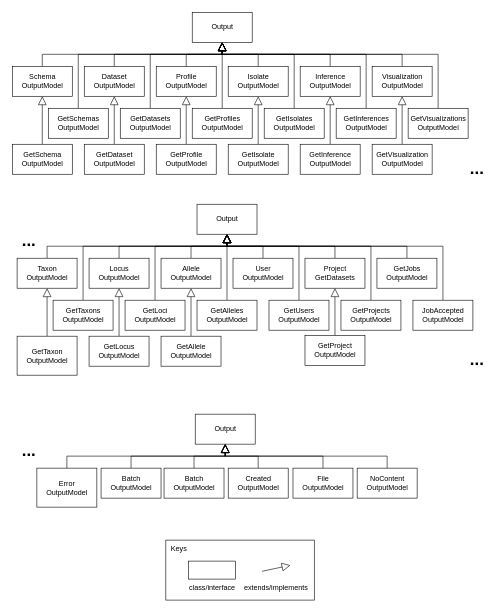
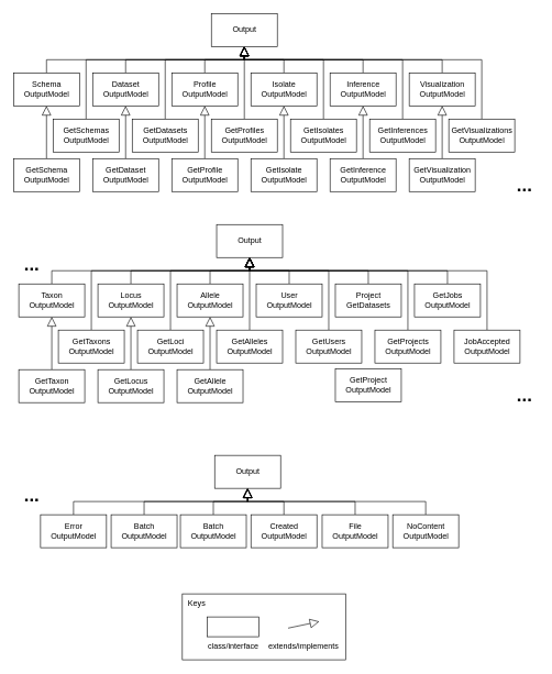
  <mxCell id="0" />
  <mxCell id="1" parent="0" />
  <mxCell id="2" value="Output" style="html=1;" parent="1" vertex="1"><mxGeometry x="320" y="20" width="100" height="50" as="geometry" /></mxCell>
  <mxCell id="3" style="edgeStyle=orthogonalEdgeStyle;rounded=0;orthogonalLoop=1;jettySize=auto;html=1;exitX=0.5;exitY=0;exitDx=0;exitDy=0;entryX=0.5;entryY=1;entryDx=0;entryDy=0;endArrow=block;endFill=0;endSize=12;" parent="1" source="4" target="2" edge="1"><mxGeometry relative="1" as="geometry" /></mxCell>
  <mxCell id="4" value="Profile&lt;br&gt;OutputModel" style="html=1;" parent="1" vertex="1"><mxGeometry x="260" y="110" width="100" height="50" as="geometry" /></mxCell>
  <mxCell id="5" style="edgeStyle=orthogonalEdgeStyle;rounded=0;orthogonalLoop=1;jettySize=auto;html=1;exitX=0.5;exitY=0;exitDx=0;exitDy=0;entryX=0.5;entryY=1;entryDx=0;entryDy=0;endArrow=block;endFill=0;endSize=12;" parent="1" source="6" target="2" edge="1"><mxGeometry relative="1" as="geometry" /></mxCell>
  <mxCell id="6" value="GetProfiles&lt;br&gt;OutputModel" style="html=1;" parent="1" vertex="1"><mxGeometry x="320" y="180" width="100" height="50" as="geometry" /></mxCell>
  <mxCell id="7" style="edgeStyle=orthogonalEdgeStyle;rounded=0;orthogonalLoop=1;jettySize=auto;html=1;exitX=0.5;exitY=0;exitDx=0;exitDy=0;entryX=0.5;entryY=1;entryDx=0;entryDy=0;endArrow=block;endFill=0;endSize=12;" parent="1" source="8" target="2" edge="1"><mxGeometry relative="1" as="geometry"><Array as="points"><mxPoint x="610" y="90" /><mxPoint x="370" y="90" /></Array></mxGeometry></mxCell>
  <mxCell id="8" value="GetInferences&lt;br&gt;OutputModel" style="html=1;" parent="1" vertex="1"><mxGeometry x="560" y="180" width="100" height="50" as="geometry" /></mxCell>
  <mxCell id="9" style="edgeStyle=orthogonalEdgeStyle;rounded=0;orthogonalLoop=1;jettySize=auto;html=1;exitX=0.5;exitY=0;exitDx=0;exitDy=0;entryX=0.5;entryY=1;entryDx=0;entryDy=0;endArrow=block;endFill=0;endSize=12;" parent="1" source="10" target="2" edge="1"><mxGeometry relative="1" as="geometry"><Array as="points"><mxPoint x="670" y="90" /><mxPoint x="370" y="90" /></Array></mxGeometry></mxCell>
  <mxCell id="10" value="Visualization&lt;br&gt;OutputModel" style="html=1;" parent="1" vertex="1"><mxGeometry x="620" y="110" width="100" height="50" as="geometry" /></mxCell>
  <mxCell id="11" style="edgeStyle=orthogonalEdgeStyle;rounded=0;orthogonalLoop=1;jettySize=auto;html=1;exitX=0.5;exitY=0;exitDx=0;exitDy=0;entryX=0.5;entryY=1;entryDx=0;entryDy=0;endArrow=block;endFill=0;endSize=12;" parent="1" source="12" target="2" edge="1"><mxGeometry relative="1" as="geometry"><Array as="points"><mxPoint x="130" y="90" /><mxPoint x="370" y="90" /></Array></mxGeometry></mxCell>
  <mxCell id="12" value="GetSchemas&lt;br&gt;OutputModel" style="html=1;" parent="1" vertex="1"><mxGeometry x="80" y="180" width="100" height="50" as="geometry" /></mxCell>
  <mxCell id="13" style="edgeStyle=orthogonalEdgeStyle;rounded=0;orthogonalLoop=1;jettySize=auto;html=1;exitX=0.5;exitY=0;exitDx=0;exitDy=0;entryX=0.5;entryY=1;entryDx=0;entryDy=0;endArrow=block;endFill=0;endSize=12;" parent="1" source="14" target="2" edge="1"><mxGeometry relative="1" as="geometry"><Array as="points"><mxPoint x="190" y="90" /><mxPoint x="370" y="90" /></Array></mxGeometry></mxCell>
  <mxCell id="14" value="Dataset&lt;br&gt;OutputModel" style="html=1;" parent="1" vertex="1"><mxGeometry x="140" y="110" width="100" height="50" as="geometry" /></mxCell>
  <mxCell id="15" style="edgeStyle=orthogonalEdgeStyle;rounded=0;orthogonalLoop=1;jettySize=auto;html=1;exitX=0.5;exitY=0;exitDx=0;exitDy=0;entryX=0.5;entryY=1;entryDx=0;entryDy=0;endArrow=block;endFill=0;endSize=12;" parent="1" source="16" target="2" edge="1"><mxGeometry relative="1" as="geometry"><Array as="points"><mxPoint x="70" y="90" /><mxPoint x="370" y="90" /></Array></mxGeometry></mxCell>
  <mxCell id="16" value="Schema&lt;br&gt;OutputModel" style="html=1;" parent="1" vertex="1"><mxGeometry x="20" y="110" width="100" height="50" as="geometry" /></mxCell>
  <mxCell id="17" style="edgeStyle=orthogonalEdgeStyle;rounded=0;orthogonalLoop=1;jettySize=auto;html=1;exitX=0.5;exitY=0;exitDx=0;exitDy=0;entryX=0.5;entryY=1;entryDx=0;entryDy=0;endArrow=block;endFill=0;endSize=12;" parent="1" source="18" target="2" edge="1"><mxGeometry relative="1" as="geometry"><Array as="points"><mxPoint x="730" y="90" /><mxPoint x="370" y="90" /></Array></mxGeometry></mxCell>
  <mxCell id="18" value="GetVisualizations&lt;br&gt;OutputModel" style="html=1;" parent="1" vertex="1"><mxGeometry x="680" y="180" width="100" height="50" as="geometry" /></mxCell>
  <mxCell id="19" style="edgeStyle=orthogonalEdgeStyle;rounded=0;orthogonalLoop=1;jettySize=auto;html=1;exitX=0.5;exitY=0;exitDx=0;exitDy=0;entryX=0.5;entryY=1;entryDx=0;entryDy=0;endArrow=block;endFill=0;endSize=12;" parent="1" source="20" target="2" edge="1"><mxGeometry relative="1" as="geometry"><Array as="points"><mxPoint x="250" y="90" /><mxPoint x="370" y="90" /></Array></mxGeometry></mxCell>
  <mxCell id="20" value="GetDatasets&lt;br&gt;OutputModel" style="html=1;" parent="1" vertex="1"><mxGeometry x="200" y="180" width="100" height="50" as="geometry" /></mxCell>
  <mxCell id="21" style="edgeStyle=orthogonalEdgeStyle;rounded=0;orthogonalLoop=1;jettySize=auto;html=1;exitX=0.5;exitY=0;exitDx=0;exitDy=0;entryX=0.5;entryY=1;entryDx=0;entryDy=0;endArrow=block;endFill=0;endSize=12;" parent="1" source="22" target="2" edge="1"><mxGeometry relative="1" as="geometry"><Array as="points"><mxPoint x="490" y="90" /><mxPoint x="370" y="90" /></Array></mxGeometry></mxCell>
  <mxCell id="22" value="GetIsolates&lt;br&gt;OutputModel" style="html=1;" parent="1" vertex="1"><mxGeometry x="440" y="180" width="100" height="50" as="geometry" /></mxCell>
  <mxCell id="23" style="edgeStyle=orthogonalEdgeStyle;rounded=0;orthogonalLoop=1;jettySize=auto;html=1;exitX=0.5;exitY=0;exitDx=0;exitDy=0;entryX=0.5;entryY=1;entryDx=0;entryDy=0;endArrow=block;endFill=0;endSize=12;" parent="1" source="24" target="2" edge="1"><mxGeometry relative="1" as="geometry"><Array as="points"><mxPoint x="550" y="90" /><mxPoint x="370" y="90" /></Array></mxGeometry></mxCell>
  <mxCell id="24" value="Inference&lt;br&gt;OutputModel" style="html=1;" parent="1" vertex="1"><mxGeometry x="500" y="110" width="100" height="50" as="geometry" /></mxCell>
  <mxCell id="25" style="edgeStyle=orthogonalEdgeStyle;rounded=0;orthogonalLoop=1;jettySize=auto;html=1;exitX=0.5;exitY=0;exitDx=0;exitDy=0;entryX=0.5;entryY=1;entryDx=0;entryDy=0;endArrow=block;endFill=0;endSize=12;" parent="1" source="26" target="2" edge="1"><mxGeometry relative="1" as="geometry" /></mxCell>
  <mxCell id="26" value="Isolate&lt;br&gt;OutputModel" style="html=1;" parent="1" vertex="1"><mxGeometry x="380" y="110" width="100" height="50" as="geometry" /></mxCell>
  <mxCell id="27" style="edgeStyle=orthogonalEdgeStyle;rounded=0;orthogonalLoop=1;jettySize=auto;html=1;exitX=0.5;exitY=0;exitDx=0;exitDy=0;entryX=0.5;entryY=1;entryDx=0;entryDy=0;endArrow=block;endFill=0;endSize=12;" parent="1" source="28" target="16" edge="1"><mxGeometry relative="1" as="geometry" /></mxCell>
  <mxCell id="28" value="GetSchema&lt;br&gt;OutputModel" style="html=1;" parent="1" vertex="1"><mxGeometry x="20" y="240" width="100" height="50" as="geometry" /></mxCell>
  <mxCell id="29" style="edgeStyle=orthogonalEdgeStyle;rounded=0;orthogonalLoop=1;jettySize=auto;html=1;exitX=0.5;exitY=0;exitDx=0;exitDy=0;entryX=0.5;entryY=1;entryDx=0;entryDy=0;endArrow=block;endFill=0;endSize=12;" parent="1" source="30" target="14" edge="1"><mxGeometry relative="1" as="geometry" /></mxCell>
  <mxCell id="30" value="GetDataset&lt;br&gt;OutputModel" style="html=1;" parent="1" vertex="1"><mxGeometry x="140" y="240" width="100" height="50" as="geometry" /></mxCell>
  <mxCell id="31" style="edgeStyle=orthogonalEdgeStyle;rounded=0;orthogonalLoop=1;jettySize=auto;html=1;exitX=0.5;exitY=0;exitDx=0;exitDy=0;entryX=0.5;entryY=1;entryDx=0;entryDy=0;endArrow=block;endFill=0;endSize=12;" parent="1" source="32" target="4" edge="1"><mxGeometry relative="1" as="geometry" /></mxCell>
  <mxCell id="32" value="GetProfile&lt;br&gt;OutputModel" style="html=1;" parent="1" vertex="1"><mxGeometry x="260" y="240" width="100" height="50" as="geometry" /></mxCell>
  <mxCell id="33" style="edgeStyle=orthogonalEdgeStyle;rounded=0;orthogonalLoop=1;jettySize=auto;html=1;exitX=0.5;exitY=0;exitDx=0;exitDy=0;entryX=0.5;entryY=1;entryDx=0;entryDy=0;endArrow=block;endFill=0;endSize=12;" parent="1" source="34" target="26" edge="1"><mxGeometry relative="1" as="geometry" /></mxCell>
  <mxCell id="34" value="GetIsolate&lt;br&gt;OutputModel" style="html=1;" parent="1" vertex="1"><mxGeometry x="380" y="240" width="100" height="50" as="geometry" /></mxCell>
  <mxCell id="35" style="edgeStyle=orthogonalEdgeStyle;rounded=0;orthogonalLoop=1;jettySize=auto;html=1;exitX=0.5;exitY=0;exitDx=0;exitDy=0;entryX=0.5;entryY=1;entryDx=0;entryDy=0;endArrow=block;endFill=0;endSize=12;" parent="1" source="36" target="24" edge="1"><mxGeometry relative="1" as="geometry" /></mxCell>
  <mxCell id="36" value="GetInference&lt;br&gt;OutputModel" style="html=1;" parent="1" vertex="1"><mxGeometry x="500" y="240" width="100" height="50" as="geometry" /></mxCell>
  <mxCell id="37" style="edgeStyle=orthogonalEdgeStyle;rounded=0;orthogonalLoop=1;jettySize=auto;html=1;exitX=0.5;exitY=0;exitDx=0;exitDy=0;entryX=0.5;entryY=1;entryDx=0;entryDy=0;endArrow=block;endFill=0;endSize=12;" parent="1" source="38" target="10" edge="1"><mxGeometry relative="1" as="geometry" /></mxCell>
  <mxCell id="38" value="GetVisualization&lt;br&gt;OutputModel" style="html=1;" parent="1" vertex="1"><mxGeometry x="620" y="240" width="100" height="50" as="geometry" /></mxCell>
  <mxCell id="39" value="&lt;span style=&quot;font-size: 28px&quot;&gt;&lt;b&gt;...&lt;/b&gt;&lt;/span&gt;" style="text;html=1;strokeColor=none;fillColor=none;align=center;verticalAlign=middle;whiteSpace=wrap;rounded=0;" parent="1" vertex="1"><mxGeometry x="775" y="270" width="40" height="20" as="geometry" /></mxCell>
  <mxCell id="40" value="&lt;span style=&quot;font-size: 28px&quot;&gt;&lt;b&gt;...&lt;/b&gt;&lt;/span&gt;" style="text;html=1;strokeColor=none;fillColor=none;align=center;verticalAlign=middle;whiteSpace=wrap;rounded=0;" parent="1" vertex="1"><mxGeometry x="775" y="589" width="40" height="20" as="geometry" /></mxCell>
  <mxCell id="41" value="Output" style="html=1;" parent="1" vertex="1"><mxGeometry x="328" y="340" width="100" height="50" as="geometry" /></mxCell>
  <mxCell id="42" style="edgeStyle=orthogonalEdgeStyle;rounded=0;orthogonalLoop=1;jettySize=auto;html=1;exitX=0.5;exitY=0;exitDx=0;exitDy=0;entryX=0.5;entryY=1;entryDx=0;entryDy=0;endArrow=block;endFill=0;endSize=12;" parent="1" source="43" target="41" edge="1"><mxGeometry relative="1" as="geometry" /></mxCell>
  <mxCell id="43" value="Allele&lt;br&gt;OutputModel" style="html=1;" parent="1" vertex="1"><mxGeometry x="268" y="430" width="100" height="50" as="geometry" /></mxCell>
  <mxCell id="44" style="edgeStyle=orthogonalEdgeStyle;rounded=0;orthogonalLoop=1;jettySize=auto;html=1;exitX=0.5;exitY=0;exitDx=0;exitDy=0;entryX=0.5;entryY=1;entryDx=0;entryDy=0;endArrow=block;endFill=0;endSize=12;" parent="1" source="45" target="41" edge="1"><mxGeometry relative="1" as="geometry" /></mxCell>
  <mxCell id="45" value="GetAlleles&lt;br&gt;OutputModel" style="html=1;" parent="1" vertex="1"><mxGeometry x="328" y="500" width="100" height="50" as="geometry" /></mxCell>
  <mxCell id="46" style="edgeStyle=orthogonalEdgeStyle;rounded=0;orthogonalLoop=1;jettySize=auto;html=1;exitX=0.5;exitY=0;exitDx=0;exitDy=0;entryX=0.5;entryY=1;entryDx=0;entryDy=0;endArrow=block;endFill=0;endSize=12;" parent="1" source="47" target="41" edge="1"><mxGeometry relative="1" as="geometry"><Array as="points"><mxPoint x="618" y="410" /><mxPoint x="378" y="410" /></Array></mxGeometry></mxCell>
  <mxCell id="47" value="GetProjects&lt;br&gt;OutputModel" style="html=1;" parent="1" vertex="1"><mxGeometry x="568" y="500" width="100" height="50" as="geometry" /></mxCell>
  <mxCell id="48" style="edgeStyle=orthogonalEdgeStyle;rounded=0;orthogonalLoop=1;jettySize=auto;html=1;exitX=0.5;exitY=0;exitDx=0;exitDy=0;entryX=0.5;entryY=1;entryDx=0;entryDy=0;endArrow=block;endFill=0;endSize=12;" parent="1" source="49" target="41" edge="1"><mxGeometry relative="1" as="geometry"><Array as="points"><mxPoint x="678" y="410" /><mxPoint x="378" y="410" /></Array></mxGeometry></mxCell>
  <mxCell id="49" value="GetJobs&lt;br&gt;OutputModel" style="html=1;" parent="1" vertex="1"><mxGeometry x="628" y="430" width="100" height="50" as="geometry" /></mxCell>
  <mxCell id="50" style="edgeStyle=orthogonalEdgeStyle;rounded=0;orthogonalLoop=1;jettySize=auto;html=1;exitX=0.5;exitY=0;exitDx=0;exitDy=0;entryX=0.5;entryY=1;entryDx=0;entryDy=0;endArrow=block;endFill=0;endSize=12;" parent="1" source="51" target="41" edge="1"><mxGeometry relative="1" as="geometry"><Array as="points"><mxPoint x="138" y="410" /><mxPoint x="378" y="410" /></Array></mxGeometry></mxCell>
  <mxCell id="51" value="GetTaxons&lt;br&gt;OutputModel" style="html=1;" parent="1" vertex="1"><mxGeometry x="88" y="500" width="100" height="50" as="geometry" /></mxCell>
  <mxCell id="52" style="edgeStyle=orthogonalEdgeStyle;rounded=0;orthogonalLoop=1;jettySize=auto;html=1;exitX=0.5;exitY=0;exitDx=0;exitDy=0;entryX=0.5;entryY=1;entryDx=0;entryDy=0;endArrow=block;endFill=0;endSize=12;" parent="1" source="53" target="41" edge="1"><mxGeometry relative="1" as="geometry"><Array as="points"><mxPoint x="198" y="410" /><mxPoint x="378" y="410" /></Array></mxGeometry></mxCell>
  <mxCell id="53" value="Locus&lt;br&gt;OutputModel" style="html=1;" parent="1" vertex="1"><mxGeometry x="148" y="430" width="100" height="50" as="geometry" /></mxCell>
  <mxCell id="54" style="edgeStyle=orthogonalEdgeStyle;rounded=0;orthogonalLoop=1;jettySize=auto;html=1;exitX=0.5;exitY=0;exitDx=0;exitDy=0;entryX=0.5;entryY=1;entryDx=0;entryDy=0;endArrow=block;endFill=0;endSize=12;" parent="1" source="55" target="41" edge="1"><mxGeometry relative="1" as="geometry"><Array as="points"><mxPoint x="78" y="410" /><mxPoint x="378" y="410" /></Array></mxGeometry></mxCell>
  <mxCell id="55" value="Taxon&lt;br&gt;OutputModel" style="html=1;" parent="1" vertex="1"><mxGeometry x="28" y="430" width="100" height="50" as="geometry" /></mxCell>
  <mxCell id="56" style="edgeStyle=orthogonalEdgeStyle;rounded=0;orthogonalLoop=1;jettySize=auto;html=1;exitX=0.5;exitY=0;exitDx=0;exitDy=0;entryX=0.5;entryY=1;entryDx=0;entryDy=0;endArrow=block;endFill=0;endSize=12;" parent="1" source="57" target="41" edge="1"><mxGeometry relative="1" as="geometry"><Array as="points"><mxPoint x="738" y="410" /><mxPoint x="378" y="410" /></Array></mxGeometry></mxCell>
  <mxCell id="57" value="JobAccepted&lt;br&gt;OutputModel" style="html=1;" parent="1" vertex="1"><mxGeometry x="688" y="500" width="100" height="50" as="geometry" /></mxCell>
  <mxCell id="58" style="edgeStyle=orthogonalEdgeStyle;rounded=0;orthogonalLoop=1;jettySize=auto;html=1;exitX=0.5;exitY=0;exitDx=0;exitDy=0;entryX=0.5;entryY=1;entryDx=0;entryDy=0;endArrow=block;endFill=0;endSize=12;" parent="1" source="59" target="41" edge="1"><mxGeometry relative="1" as="geometry"><Array as="points"><mxPoint x="258" y="410" /><mxPoint x="378" y="410" /></Array></mxGeometry></mxCell>
  <mxCell id="59" value="GetLoci&lt;br&gt;OutputModel" style="html=1;" parent="1" vertex="1"><mxGeometry x="208" y="500" width="100" height="50" as="geometry" /></mxCell>
  <mxCell id="60" style="edgeStyle=orthogonalEdgeStyle;rounded=0;orthogonalLoop=1;jettySize=auto;html=1;exitX=0.5;exitY=0;exitDx=0;exitDy=0;entryX=0.5;entryY=1;entryDx=0;entryDy=0;endArrow=block;endFill=0;endSize=12;" parent="1" source="61" target="41" edge="1"><mxGeometry relative="1" as="geometry"><Array as="points"><mxPoint x="498" y="410" /><mxPoint x="378" y="410" /></Array></mxGeometry></mxCell>
  <mxCell id="61" value="GetUsers&lt;br&gt;OutputModel" style="html=1;" parent="1" vertex="1"><mxGeometry x="448" y="500" width="100" height="50" as="geometry" /></mxCell>
  <mxCell id="62" style="edgeStyle=orthogonalEdgeStyle;rounded=0;orthogonalLoop=1;jettySize=auto;html=1;exitX=0.5;exitY=0;exitDx=0;exitDy=0;entryX=0.5;entryY=1;entryDx=0;entryDy=0;endArrow=block;endFill=0;endSize=12;" parent="1" source="63" target="41" edge="1"><mxGeometry relative="1" as="geometry"><Array as="points"><mxPoint x="558" y="410" /><mxPoint x="378" y="410" /></Array></mxGeometry></mxCell>
  <mxCell id="63" value="Project&lt;br&gt;GetDatasets" style="html=1;" parent="1" vertex="1"><mxGeometry x="508" y="430" width="100" height="50" as="geometry" /></mxCell>
  <mxCell id="64" style="edgeStyle=orthogonalEdgeStyle;rounded=0;orthogonalLoop=1;jettySize=auto;html=1;exitX=0.5;exitY=0;exitDx=0;exitDy=0;entryX=0.5;entryY=1;entryDx=0;entryDy=0;endArrow=block;endFill=0;endSize=12;" parent="1" source="65" target="41" edge="1"><mxGeometry relative="1" as="geometry" /></mxCell>
  <mxCell id="65" value="User&lt;br&gt;OutputModel" style="html=1;" parent="1" vertex="1"><mxGeometry x="388" y="430" width="100" height="50" as="geometry" /></mxCell>
  <mxCell id="66" style="edgeStyle=orthogonalEdgeStyle;rounded=0;orthogonalLoop=1;jettySize=auto;html=1;exitX=0.5;exitY=0;exitDx=0;exitDy=0;entryX=0.5;entryY=1;entryDx=0;entryDy=0;endArrow=block;endFill=0;endSize=12;" parent="1" source="67" target="55" edge="1"><mxGeometry relative="1" as="geometry" /></mxCell>
- <mxCell id="67" value="GetTaxon&lt;br&gt;OutputModel" style="html=1;" parent="1" vertex="1"><mxGeometry x="28" y="560" width="100" height="65" as="geometry" /></mxCell>
+ <mxCell id="67" value="GetTaxon&lt;br&gt;OutputModel" style="html=1;" parent="1" vertex="1"><mxGeometry x="28" y="560" width="100" height="50" as="geometry" /></mxCell>
  <mxCell id="68" style="edgeStyle=orthogonalEdgeStyle;rounded=0;orthogonalLoop=1;jettySize=auto;html=1;exitX=0.5;exitY=0;exitDx=0;exitDy=0;entryX=0.5;entryY=1;entryDx=0;entryDy=0;endArrow=block;endFill=0;endSize=12;" parent="1" source="69" target="53" edge="1"><mxGeometry relative="1" as="geometry" /></mxCell>
  <mxCell id="69" value="GetLocus&lt;br&gt;OutputModel" style="html=1;" parent="1" vertex="1"><mxGeometry x="148" y="560" width="100" height="50" as="geometry" /></mxCell>
  <mxCell id="70" style="edgeStyle=orthogonalEdgeStyle;rounded=0;orthogonalLoop=1;jettySize=auto;html=1;exitX=0.5;exitY=0;exitDx=0;exitDy=0;entryX=0.5;entryY=1;entryDx=0;entryDy=0;endArrow=block;endFill=0;endSize=12;" parent="1" source="71" target="43" edge="1"><mxGeometry relative="1" as="geometry" /></mxCell>
  <mxCell id="71" value="GetAllele&lt;br&gt;OutputModel" style="html=1;" parent="1" vertex="1"><mxGeometry x="268" y="560" width="100" height="50" as="geometry" /></mxCell>
- <mxCell id="72" style="edgeStyle=orthogonalEdgeStyle;rounded=0;orthogonalLoop=1;jettySize=auto;html=1;exitX=0.5;exitY=0;exitDx=0;exitDy=0;entryX=0.5;entryY=1;entryDx=0;entryDy=0;endArrow=block;endFill=0;endSize=12;" parent="1" source="73" target="63" edge="1"><mxGeometry relative="1" as="geometry" /></mxCell>
  <mxCell id="73" value="GetProject&lt;br&gt;OutputModel" style="html=1;" parent="1" vertex="1"><mxGeometry x="508" y="559" width="100" height="50" as="geometry" /></mxCell>
  <mxCell id="74" value="Output" style="html=1;" parent="1" vertex="1"><mxGeometry x="325" y="690" width="100" height="50" as="geometry" /></mxCell>
  <mxCell id="75" style="edgeStyle=orthogonalEdgeStyle;rounded=0;orthogonalLoop=1;jettySize=auto;html=1;exitX=0.5;exitY=0;exitDx=0;exitDy=0;entryX=0.5;entryY=1;entryDx=0;entryDy=0;endArrow=block;endFill=0;endSize=12;" parent="1" source="76" target="74" edge="1"><mxGeometry relative="1" as="geometry"><Array as="points"><mxPoint x="111" y="760" /><mxPoint x="375" y="760" /></Array></mxGeometry></mxCell>
- <mxCell id="76" value="Error&lt;br&gt;OutputModel" style="html=1;" parent="1" vertex="1"><mxGeometry x="61" y="780" width="100" height="65" as="geometry" /></mxCell>
+ <mxCell id="76" value="Error&lt;br&gt;OutputModel" style="html=1;" parent="1" vertex="1"><mxGeometry x="61" y="780" width="100" height="50" as="geometry" /></mxCell>
  <mxCell id="77" style="edgeStyle=orthogonalEdgeStyle;rounded=0;orthogonalLoop=1;jettySize=auto;html=1;exitX=0.5;exitY=0;exitDx=0;exitDy=0;entryX=0.5;entryY=1;entryDx=0;entryDy=0;endArrow=block;endFill=0;endSize=12;" parent="1" source="78" target="74" edge="1"><mxGeometry relative="1" as="geometry"><Array as="points"><mxPoint x="218" y="760" /><mxPoint x="375" y="760" /></Array></mxGeometry></mxCell>
  <mxCell id="78" value="Batch&lt;br&gt;OutputModel" style="html=1;" parent="1" vertex="1"><mxGeometry x="168" y="780" width="100" height="50" as="geometry" /></mxCell>
  <mxCell id="79" style="edgeStyle=orthogonalEdgeStyle;rounded=0;orthogonalLoop=1;jettySize=auto;html=1;exitX=0.5;exitY=0;exitDx=0;exitDy=0;entryX=0.5;entryY=1;entryDx=0;entryDy=0;endArrow=block;endFill=0;endSize=12;" parent="1" source="80" target="74" edge="1"><mxGeometry relative="1" as="geometry" /></mxCell>
  <mxCell id="80" value="Batch&lt;br&gt;OutputModel" style="html=1;" parent="1" vertex="1"><mxGeometry x="273" y="780" width="100" height="50" as="geometry" /></mxCell>
  <mxCell id="81" style="edgeStyle=orthogonalEdgeStyle;rounded=0;orthogonalLoop=1;jettySize=auto;html=1;exitX=0.5;exitY=0;exitDx=0;exitDy=0;entryX=0.5;entryY=1;entryDx=0;entryDy=0;endArrow=block;endFill=0;endSize=12;" parent="1" source="82" target="74" edge="1"><mxGeometry relative="1" as="geometry" /></mxCell>
  <mxCell id="82" value="Created&lt;br&gt;OutputModel" style="html=1;" parent="1" vertex="1"><mxGeometry x="380" y="780" width="100" height="50" as="geometry" /></mxCell>
  <mxCell id="83" style="edgeStyle=orthogonalEdgeStyle;rounded=0;orthogonalLoop=1;jettySize=auto;html=1;exitX=0.5;exitY=0;exitDx=0;exitDy=0;entryX=0.5;entryY=1;entryDx=0;entryDy=0;endArrow=block;endFill=0;endSize=12;" parent="1" source="84" target="74" edge="1"><mxGeometry relative="1" as="geometry"><Array as="points"><mxPoint x="538" y="760" /><mxPoint x="375" y="760" /></Array></mxGeometry></mxCell>
  <mxCell id="84" value="File&lt;br&gt;OutputModel" style="html=1;" parent="1" vertex="1"><mxGeometry x="488" y="780" width="100" height="50" as="geometry" /></mxCell>
  <mxCell id="85" style="edgeStyle=orthogonalEdgeStyle;rounded=0;orthogonalLoop=1;jettySize=auto;html=1;exitX=0.5;exitY=0;exitDx=0;exitDy=0;entryX=0.5;entryY=1;entryDx=0;entryDy=0;endArrow=block;endFill=0;endSize=12;" parent="1" source="86" target="74" edge="1"><mxGeometry relative="1" as="geometry"><Array as="points"><mxPoint x="645" y="760" /><mxPoint x="375" y="760" /></Array></mxGeometry></mxCell>
  <mxCell id="86" value="NoContent&lt;br&gt;OutputModel" style="html=1;" parent="1" vertex="1"><mxGeometry x="595" y="780" width="100" height="50" as="geometry" /></mxCell>
  <mxCell id="87" value="&lt;span style=&quot;font-size: 28px&quot;&gt;&lt;b&gt;...&lt;/b&gt;&lt;/span&gt;" style="text;html=1;strokeColor=none;fillColor=none;align=center;verticalAlign=middle;whiteSpace=wrap;rounded=0;" parent="1" vertex="1"><mxGeometry x="28" y="390" width="40" height="20" as="geometry" /></mxCell>
  <mxCell id="88" value="&lt;span style=&quot;font-size: 28px&quot;&gt;&lt;b&gt;...&lt;/b&gt;&lt;/span&gt;" style="text;html=1;strokeColor=none;fillColor=none;align=center;verticalAlign=middle;whiteSpace=wrap;rounded=0;" parent="1" vertex="1"><mxGeometry x="28" y="740" width="40" height="20" as="geometry" /></mxCell>
  <mxCell id="89" value="" style="group" vertex="1" connectable="0" parent="1"><mxGeometry x="276" y="900" width="247.5" height="100" as="geometry" /></mxCell>
  <mxCell id="90" value="&amp;nbsp; Keys" style="rounded=0;whiteSpace=wrap;html=1;align=left;verticalAlign=top;" vertex="1" parent="89"><mxGeometry width="247.5" height="100" as="geometry" /></mxCell>
  <mxCell id="91" value="" style="endArrow=block;html=1;exitX=1;exitY=0.5;exitDx=0;exitDy=0;startArrow=none;startFill=0;endFill=0;endSize=12;" edge="1" parent="89"><mxGeometry width="50" height="50" relative="1" as="geometry"><mxPoint x="160.348" y="52" as="sourcePoint" /><mxPoint x="207.742" y="42" as="targetPoint" /></mxGeometry></mxCell>
  <mxCell id="92" value="extends/implements" style="text;html=1;strokeColor=none;fillColor=none;align=center;verticalAlign=middle;whiteSpace=wrap;rounded=0;" vertex="1" parent="89"><mxGeometry x="139.021" y="70" width="89.521" height="20" as="geometry" /></mxCell>
  <mxCell id="93" value="class/interface" style="text;html=1;strokeColor=none;fillColor=none;align=center;verticalAlign=middle;whiteSpace=wrap;rounded=0;" vertex="1" parent="89"><mxGeometry x="45.526" y="70" width="62.665" height="20" as="geometry" /></mxCell>
  <mxCell id="94" value="" style="rounded=0;whiteSpace=wrap;html=1;" vertex="1" parent="89"><mxGeometry x="37.501" y="35" width="78.726" height="30" as="geometry" /></mxCell>
